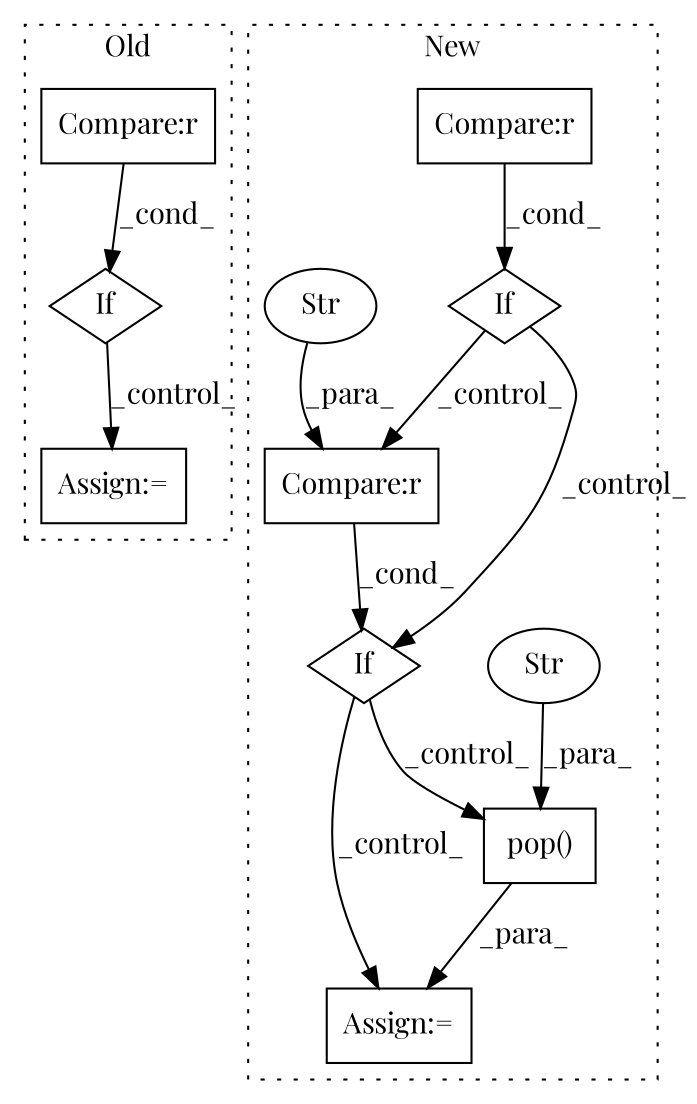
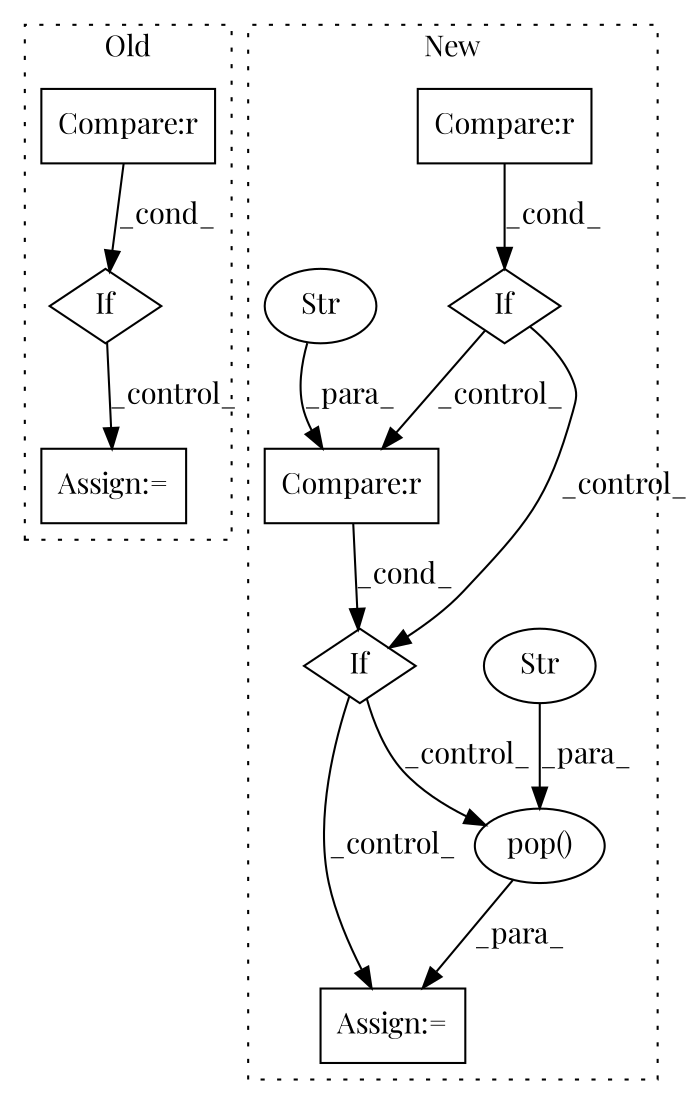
  digraph {
    fontname="Playfair Display"
    node [a=96 l=3 s=20568 shape=box fontname="Playfair Display"]
    edge [fontname="Playfair Display"]
    n1 [label=If s=19505 shape=diamond]
    n2 [a=40 l=10 label="Compare:r" s=19508]
    n3 [a=68 label="Assign:=" s=19534]
-   n4 [a=75 l="7,1" label="pop()" s="20629,20647"]
+   n4 [a=75 l="7,1" label="pop()" s="20629,20647" shape=ellipse]
    n5 [a=68 label="Assign:=" s=20611]
    n6 [a=66 l=11 label=Str s=20636 shape=ellipse]
    n7 [a=40 l=17 label="Compare:r"]
    n8 [label=If s=20376 shape=diamond]
    n9 [a=40 l=10 label="Compare:r" s=20379]
    n10 [label=If s=20565 shape=diamond]
    n11 [a=66 l=11 label=Str shape=ellipse]
    subgraph cluster_1 {
      label=Old
      style=dotted
      n1
      n2
      n3
    }
    subgraph cluster_2 {
      label=New
      style=dotted
      n4
      n5
      n6
      n7
      n8
      n9
      n10
      n11
    }
    n1 -> n3 [label=_control_]
    n2 -> n1 [label=_cond_]
    n4 -> n5 [label=_para_]
    n6 -> n4 [label=_para_]
    n7 -> n10 [label=_cond_]
    n8 -> n7 [label=_control_]
    n8 -> n10 [label=_control_]
    n9 -> n8 [label=_cond_]
    n10 -> n4 [label=_control_]
    n10 -> n5 [label=_control_]
    n11 -> n7 [label=_para_]
  }
